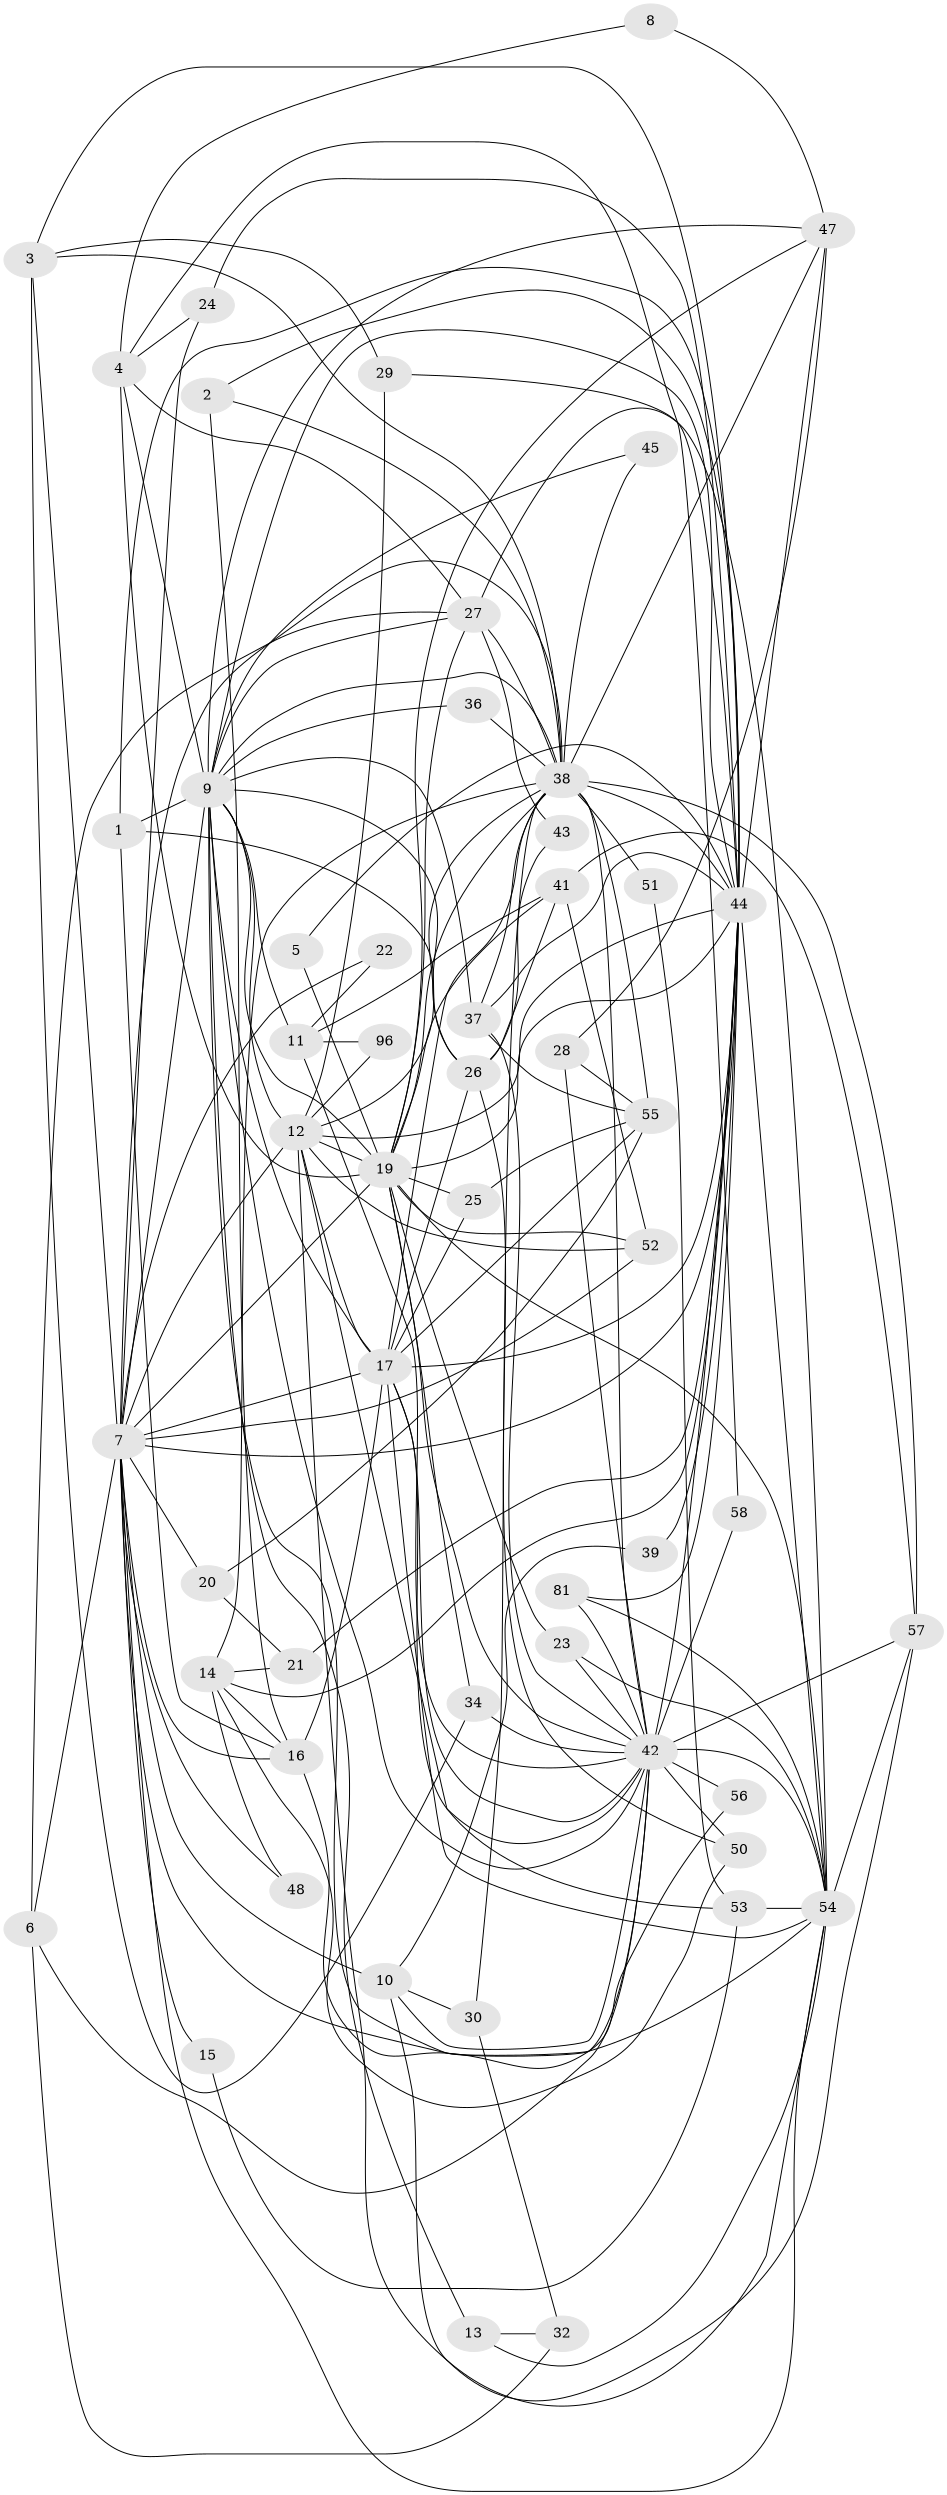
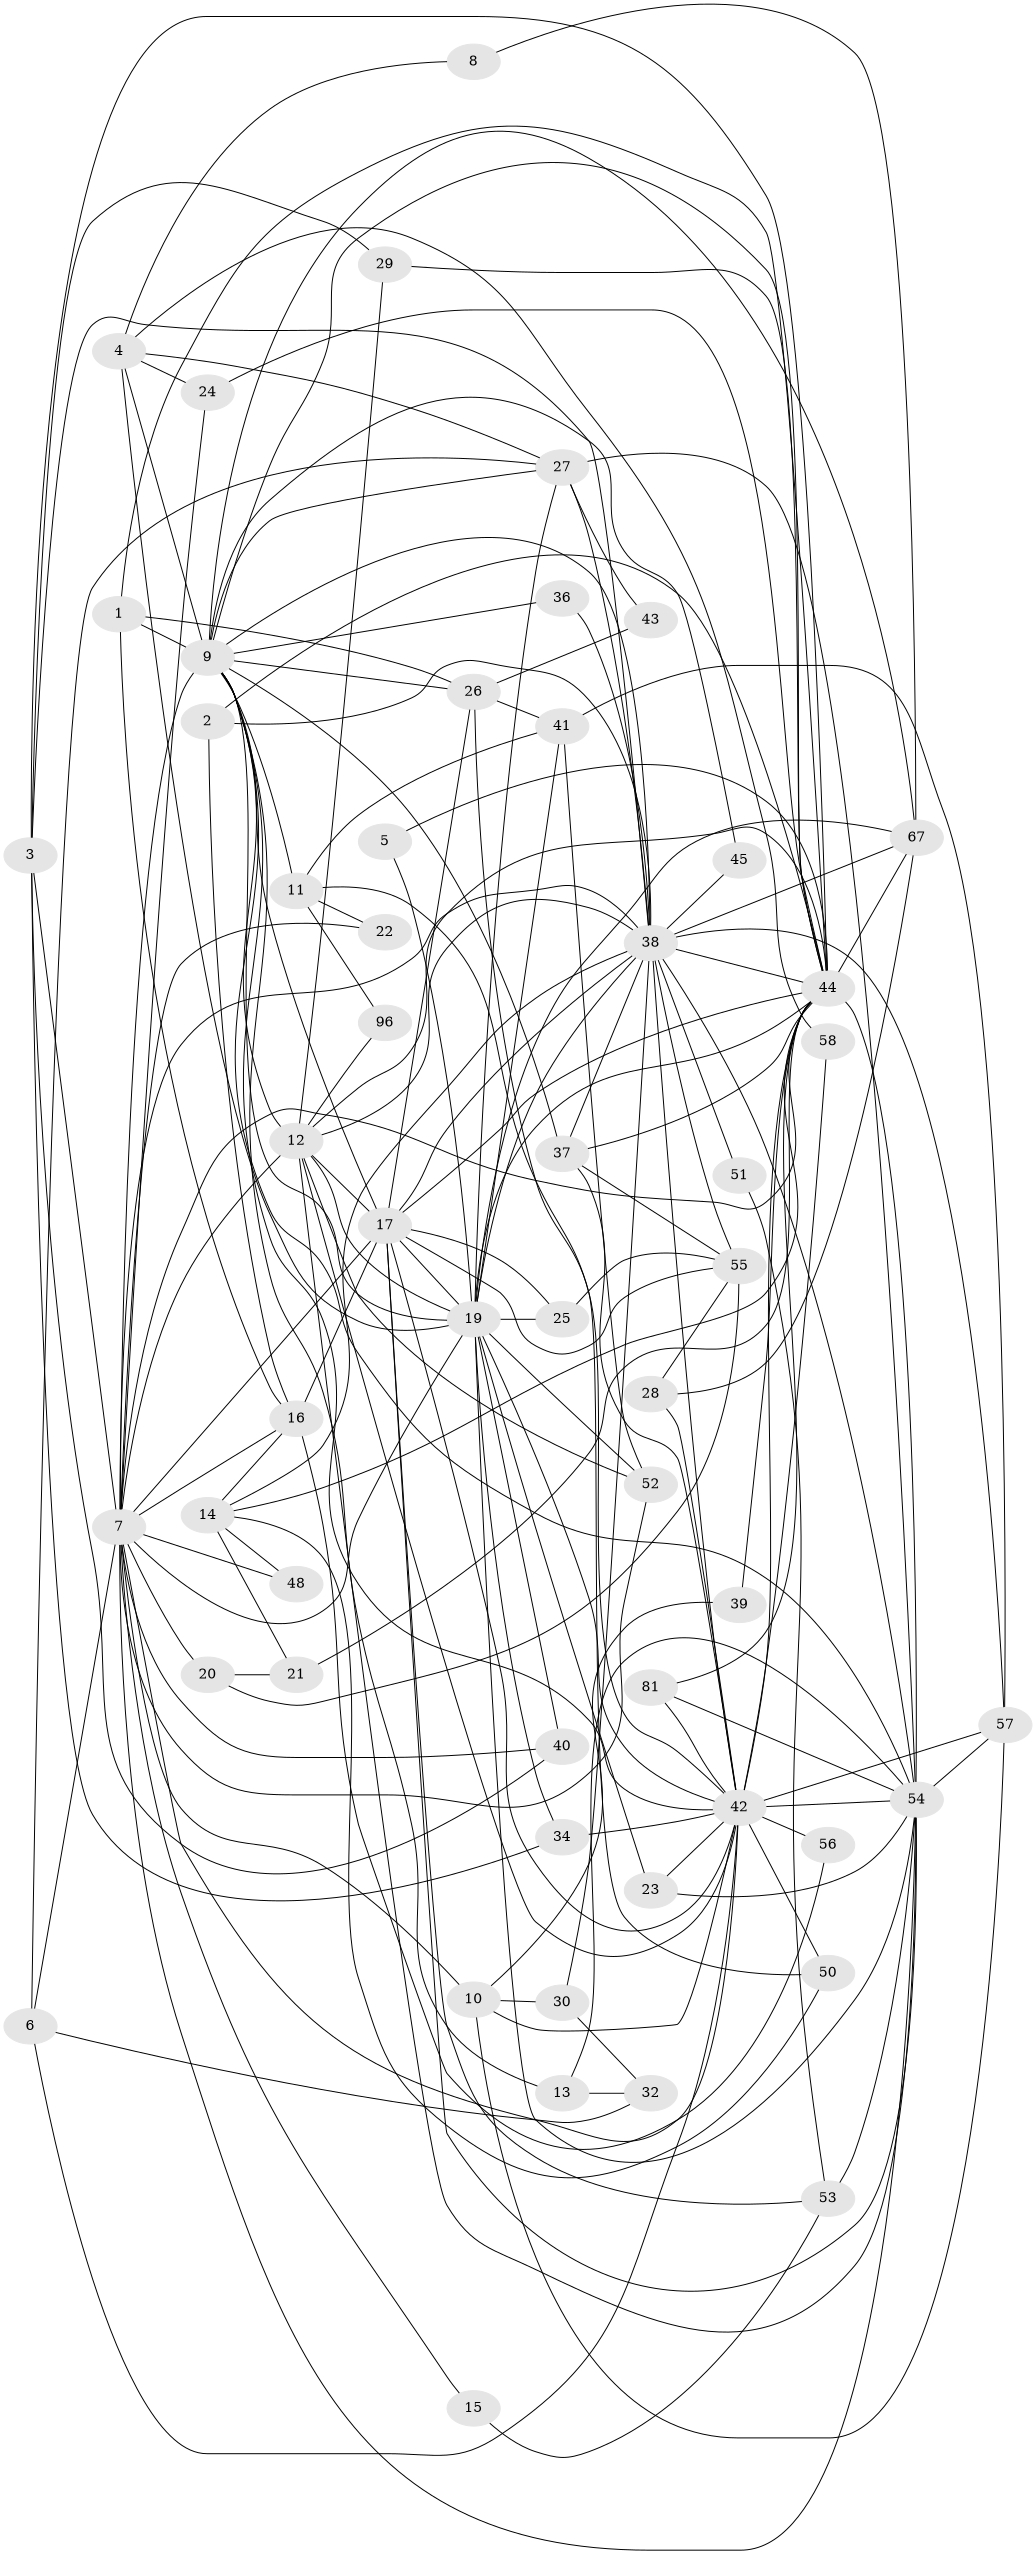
  graph {
    rankdir=LR
    node [color=gray90 style=filled]
    edge [weight=1.0]
    1
    9
    16
    26
    44
    38
    19
    27
    42
    12
    13
    17
    54
-   47
+   47 [label=67]
    11
    36
    37
    45
    56
    41
    50
    43
    2
    57
    55
    51
    3
    7
    29
    34
+   40
    24
    10
    15
    20
    22
    48
    52
    4
    8
    58
    25
    23
    5
    6
    32
    30
    39
    n49 [label=96]
    53
    21
    14
    28
    n54 [label=81]
    1 -- 9
    1 -- 16
    1 -- 26
    1 -- 44
    9 -- 26
    9 -- 44 [weight=2.0]
    9 -- 38 [weight=2.0]
    9 -- 19 [weight=2.0]
    9 -- 27 [weight=2.0]
    9 -- 42 [weight=2.0]
    9 -- 12
    9 -- 13
    9 -- 17 [weight=2.0]
    9 -- 54
    9 -- 47
    9 -- 11
    9 -- 36
    9 -- 37
    9 -- 45
    16 -- 17
    16 -- 56
    26 -- 41
    26 -- 50
    26 -- 43
    44 -- 54
    44 -- 47
    38 -- 44 [weight=2.0]
    38 -- 42 [weight=3.0]
+   38 -- 54 [weight=2.0]
    38 -- 47
    38 -- 45
    38 -- 57
    38 -- 55
    38 -- 51
    19 -- 44
    19 -- 38 [weight=2.0]
    19 -- 27
    19 -- 42
    19 -- 54
    19 -- 47
    19 -- 41
    19 -- 34
+   19 -- 40
    19 -- 52
    19 -- 25
    19 -- 23
    27 -- 38
    27 -- 54
    27 -- 43
    42 -- 44 [weight=2.0]
    42 -- 54
    42 -- 56
    42 -- 50
    42 -- 57
    42 -- 58
    12 -- 44 [weight=2.0]
    12 -- 38 [weight=2.0]
    12 -- 19
    12 -- 42
    12 -- 17
    12 -- 54
    12 -- 29
    12 -- 52
    12 -- n49
    13 -- 54
    13 -- 32
    17 -- 26
    17 -- 44
    17 -- 38 [weight=2.0]
+   17 -- 19
    17 -- 42
    17 -- 54 [weight=2.0]
    17 -- 55
    17 -- 25
    17 -- 53
    54 -- 57
    11 -- 42
    11 -- 41
    11 -- 22
    11 -- n49 [weight=2.0]
    36 -- 38 [weight=2.0]
    37 -- 44
    37 -- 38
    37 -- 42
    37 -- 55
    41 -- 57
    41 -- 52
    2 -- 16
    2 -- 44
    2 -- 38
    51 -- 53
    3 -- 44
    3 -- 38
    3 -- 7
    3 -- 29
    3 -- 34
+   3 -- 40
    7 -- 9
    7 -- 16 [weight=2.0]
    7 -- 44
    7 -- 38 [weight=3.0]
    7 -- 19
    7 -- 42
    7 -- 12
    7 -- 17
    7 -- 54 [weight=2.0]
+   7 -- 40
    7 -- 24
    7 -- 10
    7 -- 15
    7 -- 20
    7 -- 22
    7 -- 48
    7 -- 52 [weight=2.0]
    29 -- 44
    34 -- 42
    24 -- 44
    10 -- 42
    10 -- 57
    10 -- 30
    10 -- 39
    15 -- 53
    20 -- 55
    20 -- 21
    4 -- 9
    4 -- 19
    4 -- 27
    4 -- 24
    4 -- 8
    4 -- 58
    8 -- 47
    25 -- 55
    23 -- 42
    23 -- 54
    5 -- 44
    5 -- 19
    6 -- 27
    6 -- 42
    6 -- 7
    6 -- 32
    30 -- 38
    30 -- 32
    39 -- 44
    53 -- 54
    21 -- 44
    14 -- 16
    14 -- 44
    14 -- 38
    14 -- 50
    14 -- 48
    14 -- 21
    28 -- 42
    28 -- 47
    28 -- 55
    n54 -- 44
    n54 -- 42
    n54 -- 54
  }
